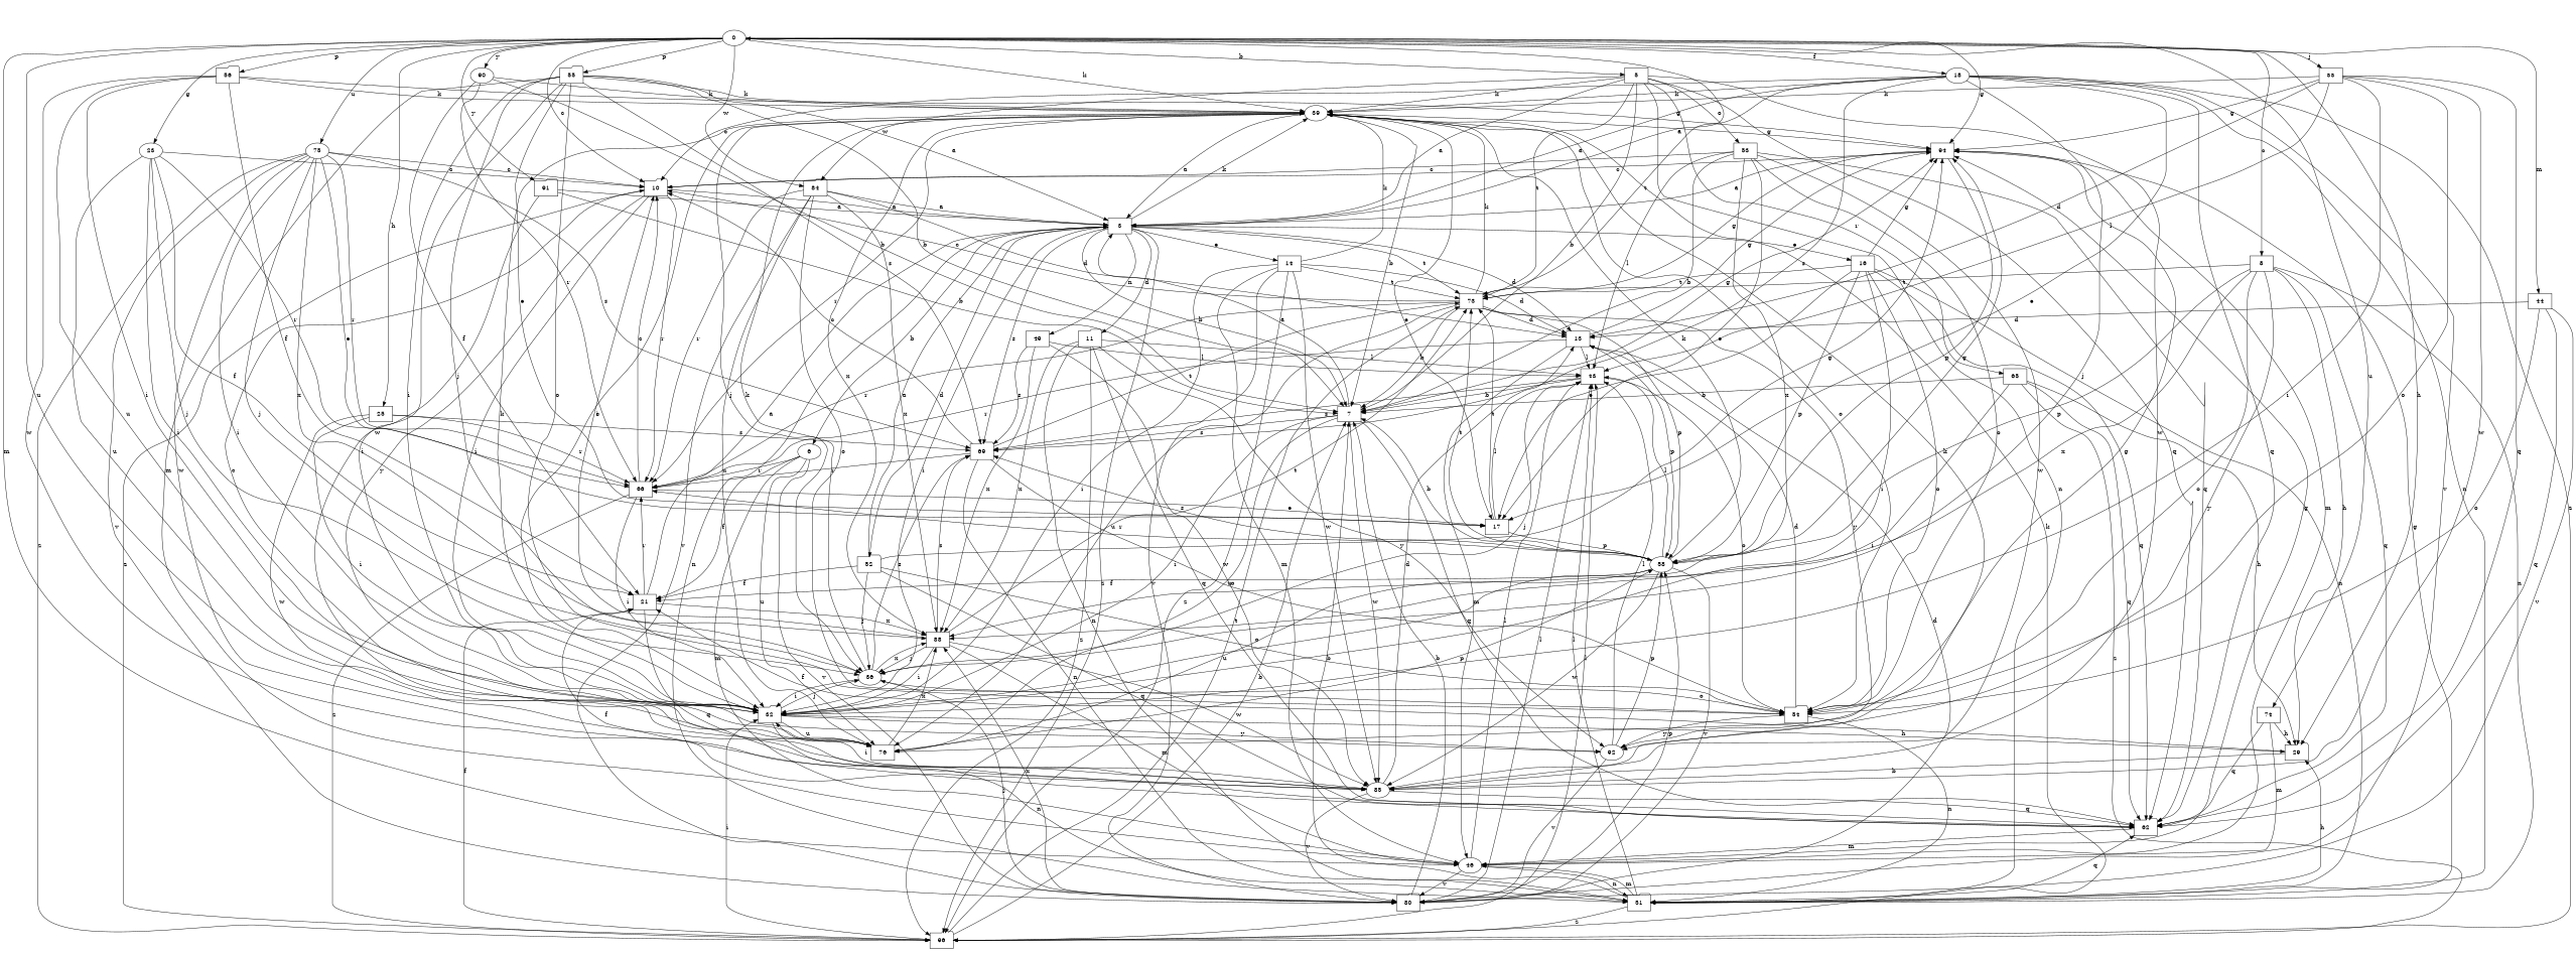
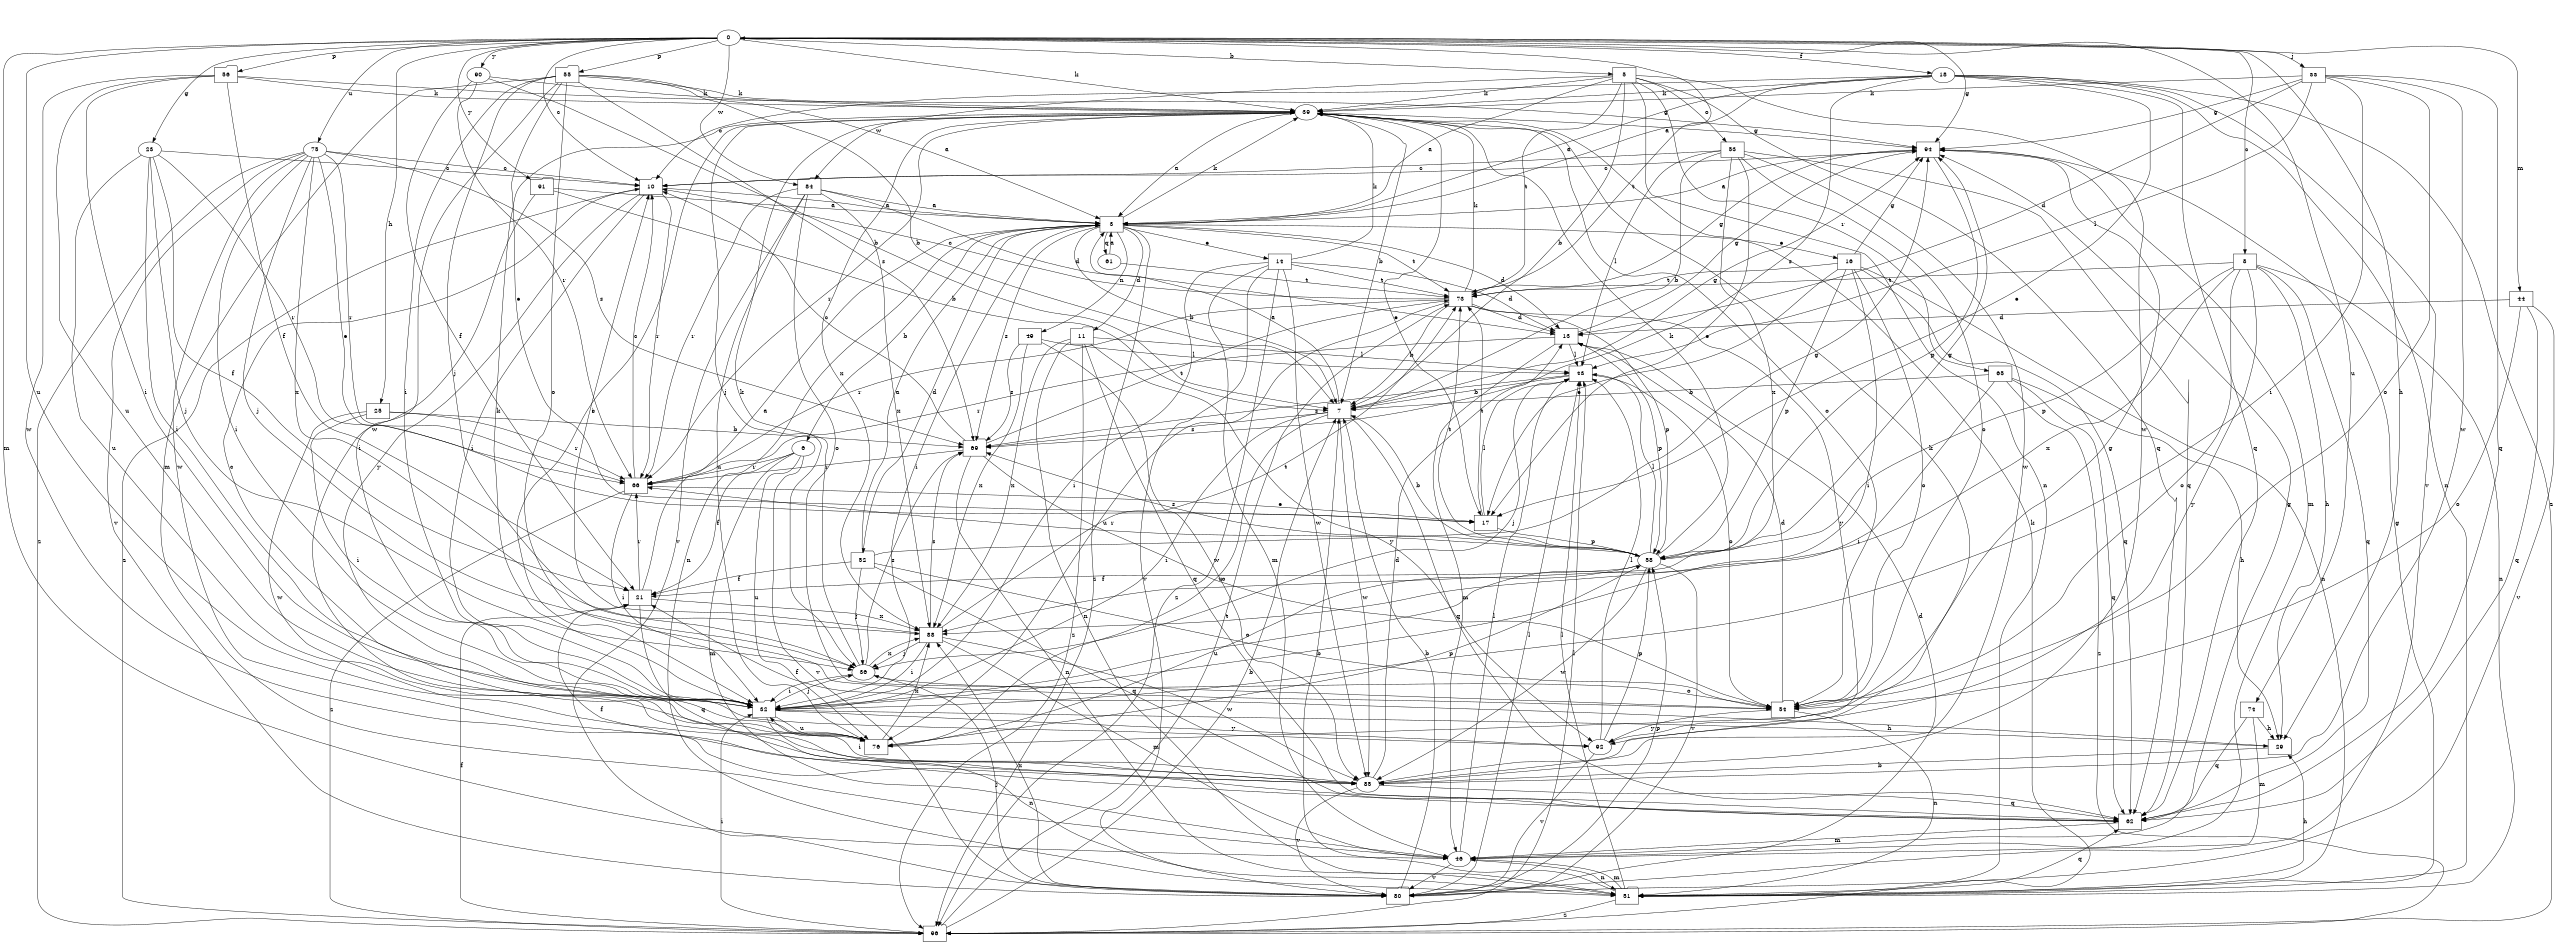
  strict digraph {
    node [shape=box]
    0 [shape=ellipse]
    5
    8
    10 [shape=folder]
    18 [shape=ellipse]
    23 [shape=ellipse]
    n7 [label=94]
    25
    29 [shape=folder]
    33
    39 [shape=ellipse]
    44
    46 [shape=ellipse]
    55 [shape=folder]
    56 [shape=folder]
    74
    75 [shape=ellipse]
    76
    84 [shape=folder]
    90 [shape=ellipse]
    91 [shape=folder]
    3
    7 [shape=folder]
    51 [shape=folder]
    73
    53
    62 [shape=folder]
    65
    85 [shape=ellipse]
    54 [shape=folder]
    58 [shape=ellipse]
    88
    92 [shape=ellipse]
    32 [shape=folder]
    96 [shape=folder]
    66
    69 [shape=folder]
    80 [shape=folder]
    36 [shape=ellipse]
    17
    21
    13
    43 [shape=folder]
    6 [shape=ellipse]
    11 [shape=folder]
    n46 [label=52 shape=folder]
    14
    16
    49
+   61 [shape=ellipse]
    0 -> 5 [label=b]
    0 -> 8 [label=c]
    0 -> 10 [label=c]
    0 -> 18 [label=f]
    0 -> 23 [label=g]
    0 -> n7 [label=g]
    0 -> 25 [label=h]
    0 -> 29 [label=h]
    0 -> 33 [label=j]
    0 -> 39 [label=k]
    0 -> 44 [label=m]
    0 -> 46 [label=m]
    0 -> 55 [label=p]
    0 -> 56 [label=p]
    0 -> 74 [label=u]
    0 -> 75 [label=u]
    0 -> 76 [label=u]
    0 -> 84 [label=w]
    0 -> 90 [label=y]
    0 -> 91 [label=y]
    5 -> 39 [label=k]
    5 -> 84 [label=w]
    5 -> 3 [label=a]
    5 -> 7 [label=b]
    5 -> 51 [label=n]
    5 -> 73 [label=t]
    5 -> 53 [label=o]
    5 -> 62 [label=q]
    5 -> 65 [label=r]
    5 -> 85 [label=w]
    8 -> 29 [label=h]
    8 -> 51 [label=n]
    8 -> 73 [label=t]
    8 -> 62 [label=q]
    8 -> 54 [label=o]
    8 -> 58 [label=p]
    8 -> 88 [label=x]
    8 -> 92 [label=y]
    10 -> 3 [label=a]
    10 -> 92 [label=y]
    10 -> 32 [label=i]
    10 -> 96 [label=z]
    10 -> 66 [label=r]
    18 -> 10 [label=c]
    18 -> 39 [label=k]
    18 -> 3 [label=a]
    18 -> 51 [label=n]
    18 -> 73 [label=t]
    18 -> 62 [label=q]
    18 -> 96 [label=z]
    18 -> 69 [label=s]
    18 -> 80 [label=v]
-   18 -> 36 [label=j]
    18 -> 17 [label=e]
    23 -> 10 [label=c]
    23 -> 76 [label=u]
    23 -> 32 [label=i]
    23 -> 66 [label=r]
    23 -> 36 [label=j]
    23 -> 21 [label=f]
    n7 -> 10 [label=c]
    n7 -> 46 [label=m]
    n7 -> 3 [label=a]
    n7 -> 58 [label=p]
    25 -> 85 [label=w]
    25 -> 32 [label=i]
    25 -> 66 [label=r]
-   25 -> 69 [label=s]
+   25 -> 69 [label=b]
    29 -> 85 [label=b]
    29 -> 21 [label=f]
    33 -> n7 [label=g]
    33 -> 39 [label=k]
    33 -> 62 [label=q]
    33 -> 85 [label=w]
    33 -> 54 [label=o]
    33 -> 32 [label=i]
    33 -> 13 [label=d]
    33 -> 43 [label=l]
    39 -> n7 [label=g]
    39 -> 3 [label=a]
    39 -> 7 [label=b]
    39 -> 54 [label=o]
    39 -> 88 [label=x]
    39 -> 32 [label=i]
    39 -> 66 [label=r]
    39 -> 36 [label=j]
    39 -> 17 [label=e]
    44 -> 62 [label=q]
    44 -> 54 [label=o]
    44 -> 80 [label=v]
    44 -> 13 [label=d]
    46 -> n7 [label=g]
    46 -> 51 [label=n]
    46 -> 80 [label=v]
    46 -> 43 [label=l]
    55 -> 39 [label=k]
    55 -> 46 [label=m]
    55 -> 3 [label=a]
    55 -> 7 [label=b]
    55 -> 85 [label=w]
    55 -> 54 [label=o]
    55 -> 32 [label=i]
    55 -> 69 [label=s]
    55 -> 36 [label=j]
    55 -> 17 [label=e]
    56 -> n7 [label=g]
    56 -> 39 [label=k]
    56 -> 76 [label=u]
    56 -> 85 [label=w]
    56 -> 32 [label=i]
    56 -> 21 [label=f]
    74 -> 29 [label=h]
    74 -> 46 [label=m]
    74 -> 62 [label=q]
    75 -> 10 [label=c]
    75 -> 85 [label=w]
    75 -> 88 [label=x]
    75 -> 32 [label=i]
    75 -> 96 [label=z]
    75 -> 66 [label=r]
    75 -> 69 [label=s]
    75 -> 80 [label=v]
    75 -> 36 [label=j]
    75 -> 17 [label=e]
    76 -> 10 [label=c]
    76 -> n7 [label=g]
    76 -> 58 [label=p]
    76 -> 88 [label=x]
    84 -> 76 [label=u]
    84 -> 3 [label=a]
    84 -> 54 [label=o]
    84 -> 88 [label=x]
    84 -> 66 [label=r]
    84 -> 80 [label=v]
    84 -> 13 [label=d]
    90 -> 39 [label=k]
    90 -> 7 [label=b]
    90 -> 66 [label=r]
    90 -> 21 [label=f]
    91 -> 3 [label=a]
    91 -> 7 [label=b]
    91 -> 32 [label=i]
    3 -> 0 [label=a]
    3 -> 39 [label=k]
    3 -> 7 [label=b]
    3 -> 51 [label=n]
    3 -> 73 [label=t]
    3 -> 32 [label=i]
    3 -> 96 [label=z]
    3 -> 69 [label=s]
    3 -> 13 [label=d]
    3 -> 6 [label=b]
    3 -> 11 [label=d]
    3 -> n46 [label=d]
    3 -> 14 [label=e]
    3 -> 16 [label=e]
    3 -> 49 [label=n]
+   3 -> 61 [label=q]
    7 -> n7 [label=g]
    7 -> 76 [label=u]
    7 -> 3 [label=a]
    7 -> 62 [label=q]
    7 -> 85 [label=w]
    7 -> 32 [label=i]
    7 -> 69 [label=s]
    51 -> n7 [label=g]
    51 -> 29 [label=h]
    51 -> 46 [label=m]
    51 -> 7 [label=b]
    51 -> 62 [label=q]
    51 -> 96 [label=z]
    51 -> 43 [label=l]
    73 -> 10 [label=c]
    73 -> n7 [label=g]
    73 -> 39 [label=k]
    73 -> 76 [label=u]
    73 -> 7 [label=b]
    73 -> 58 [label=p]
    73 -> 92 [label=y]
    73 -> 66 [label=r]
    73 -> 13 [label=d]
    53 -> 10 [label=c]
    53 -> 7 [label=b]
    53 -> 62 [label=q]
    53 -> 85 [label=w]
    53 -> 54 [label=o]
    53 -> 88 [label=x]
    53 -> 17 [label=e]
    53 -> 43 [label=l]
    62 -> 46 [label=m]
    62 -> 21 [label=f]
    65 -> 29 [label=h]
    65 -> 7 [label=b]
    65 -> 62 [label=q]
    65 -> 32 [label=i]
    65 -> 96 [label=z]
    85 -> 39 [label=k]
    85 -> 62 [label=q]
    85 -> 32 [label=i]
    85 -> 80 [label=v]
    85 -> 13 [label=d]
    54 -> 51 [label=n]
    54 -> 92 [label=y]
    54 -> 13 [label=d]
    58 -> n7 [label=g]
    58 -> 39 [label=k]
    58 -> 76 [label=u]
    58 -> 7 [label=b]
    58 -> 73 [label=t]
    58 -> 85 [label=w]
    58 -> 66 [label=r]
    58 -> 69 [label=s]
    58 -> 80 [label=v]
    58 -> 21 [label=f]
    58 -> 43 [label=l]
    88 -> 10 [label=c]
    88 -> 46 [label=m]
    88 -> 73 [label=t]
    88 -> 85 [label=w]
    88 -> 32 [label=i]
    88 -> 69 [label=s]
    88 -> 36 [label=j]
    92 -> 58 [label=p]
    92 -> 80 [label=v]
    92 -> 43 [label=l]
    32 -> 29 [label=h]
    32 -> 39 [label=k]
    32 -> 76 [label=u]
    32 -> 51 [label=n]
    32 -> 92 [label=y]
    32 -> 36 [label=j]
    96 -> 39 [label=k]
    96 -> 7 [label=b]
    96 -> 73 [label=t]
    96 -> 32 [label=i]
    96 -> 21 [label=f]
    96 -> 43 [label=l]
    66 -> 10 [label=c]
    66 -> 32 [label=i]
    66 -> 96 [label=z]
    66 -> 17 [label=e]
    69 -> 10 [label=c]
    69 -> 51 [label=n]
    69 -> 73 [label=t]
    69 -> 54 [label=o]
    69 -> 66 [label=r]
    80 -> 7 [label=b]
    80 -> 58 [label=p]
    80 -> 88 [label=x]
    80 -> 36 [label=j]
    80 -> 13 [label=d]
    80 -> 43 [label=l]
    36 -> 39 [label=k]
    36 -> 54 [label=o]
    36 -> 88 [label=x]
    36 -> 32 [label=i]
    36 -> 69 [label=s]
    17 -> 73 [label=t]
    17 -> 58 [label=p]
    17 -> 43 [label=l]
    21 -> 3 [label=a]
    21 -> 62 [label=q]
    21 -> 88 [label=x]
    21 -> 66 [label=r]
    13 -> n7 [label=g]
    13 -> 46 [label=m]
    13 -> 58 [label=p]
    13 -> 66 [label=r]
    13 -> 43 [label=l]
    43 -> 7 [label=b]
    43 -> 54 [label=o]
    43 -> 69 [label=s]
    43 -> 36 [label=j]
    6 -> 46 [label=m]
    6 -> 76 [label=u]
    6 -> 66 [label=r]
    6 -> 80 [label=v]
    6 -> 21 [label=f]
    11 -> 51 [label=n]
    11 -> 62 [label=q]
    11 -> 88 [label=x]
    11 -> 92 [label=y]
    11 -> 96 [label=z]
    11 -> 43 [label=l]
    n46 -> n7 [label=g]
    n46 -> 3 [label=a]
    n46 -> 62 [label=q]
    n46 -> 54 [label=o]
    n46 -> 36 [label=j]
    n46 -> 21 [label=f]
    14 -> 39 [label=k]
    14 -> 46 [label=m]
    14 -> 73 [label=t]
    14 -> 85 [label=w]
    14 -> 32 [label=i]
    14 -> 96 [label=z]
    14 -> 80 [label=v]
    14 -> 13 [label=d]
    16 -> n7 [label=g]
    16 -> 51 [label=n]
    16 -> 73 [label=t]
    16 -> 62 [label=q]
    16 -> 54 [label=o]
    16 -> 58 [label=p]
    16 -> 32 [label=i]
    16 -> 17 [label=e]
    49 -> 85 [label=w]
    49 -> 88 [label=x]
    49 -> 69 [label=s]
    49 -> 43 [label=l]
+   61 -> 3 [label=a]
+   61 -> 73 [label=t]
  }
